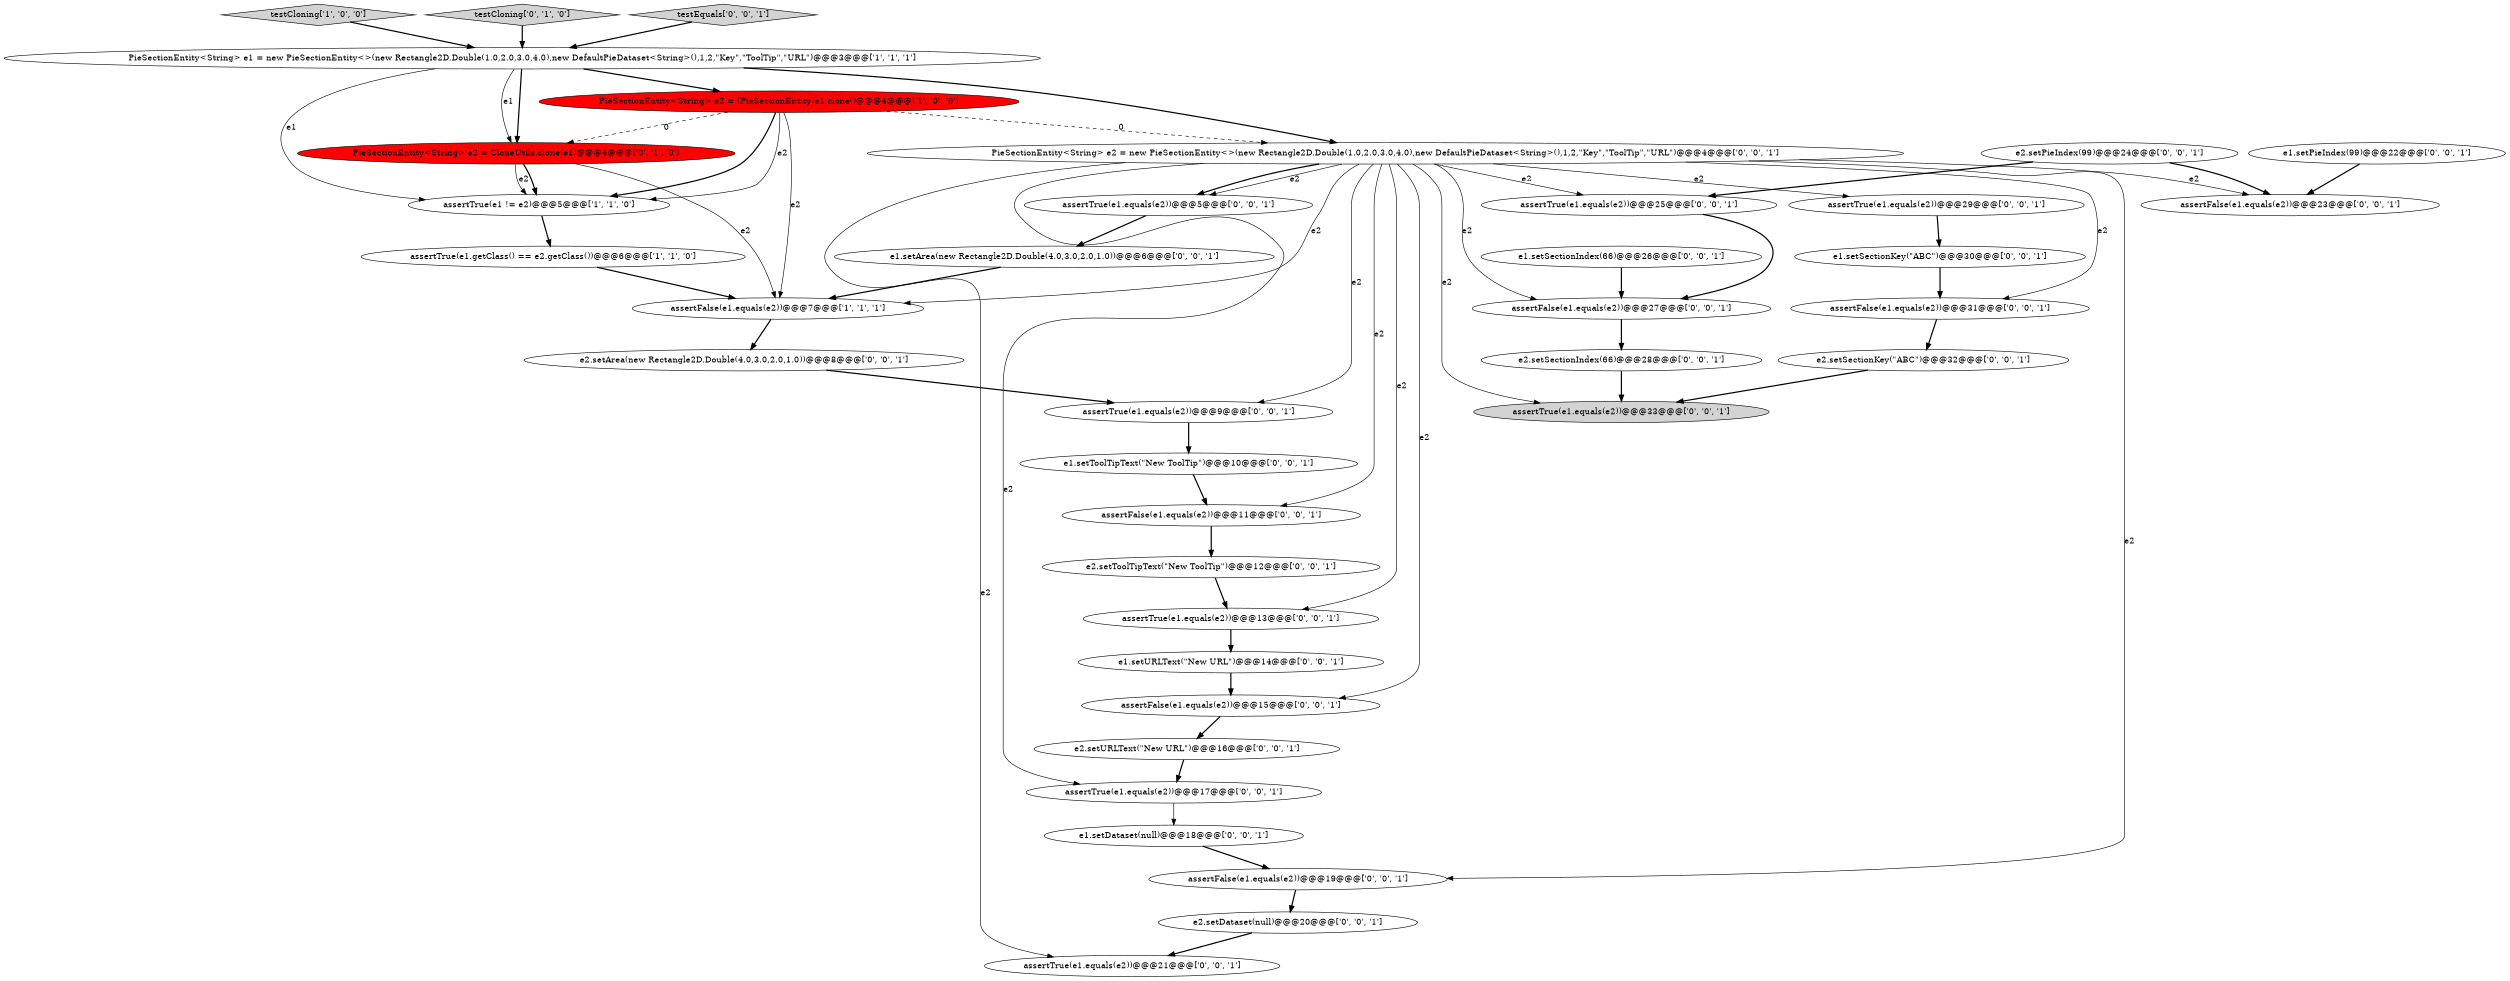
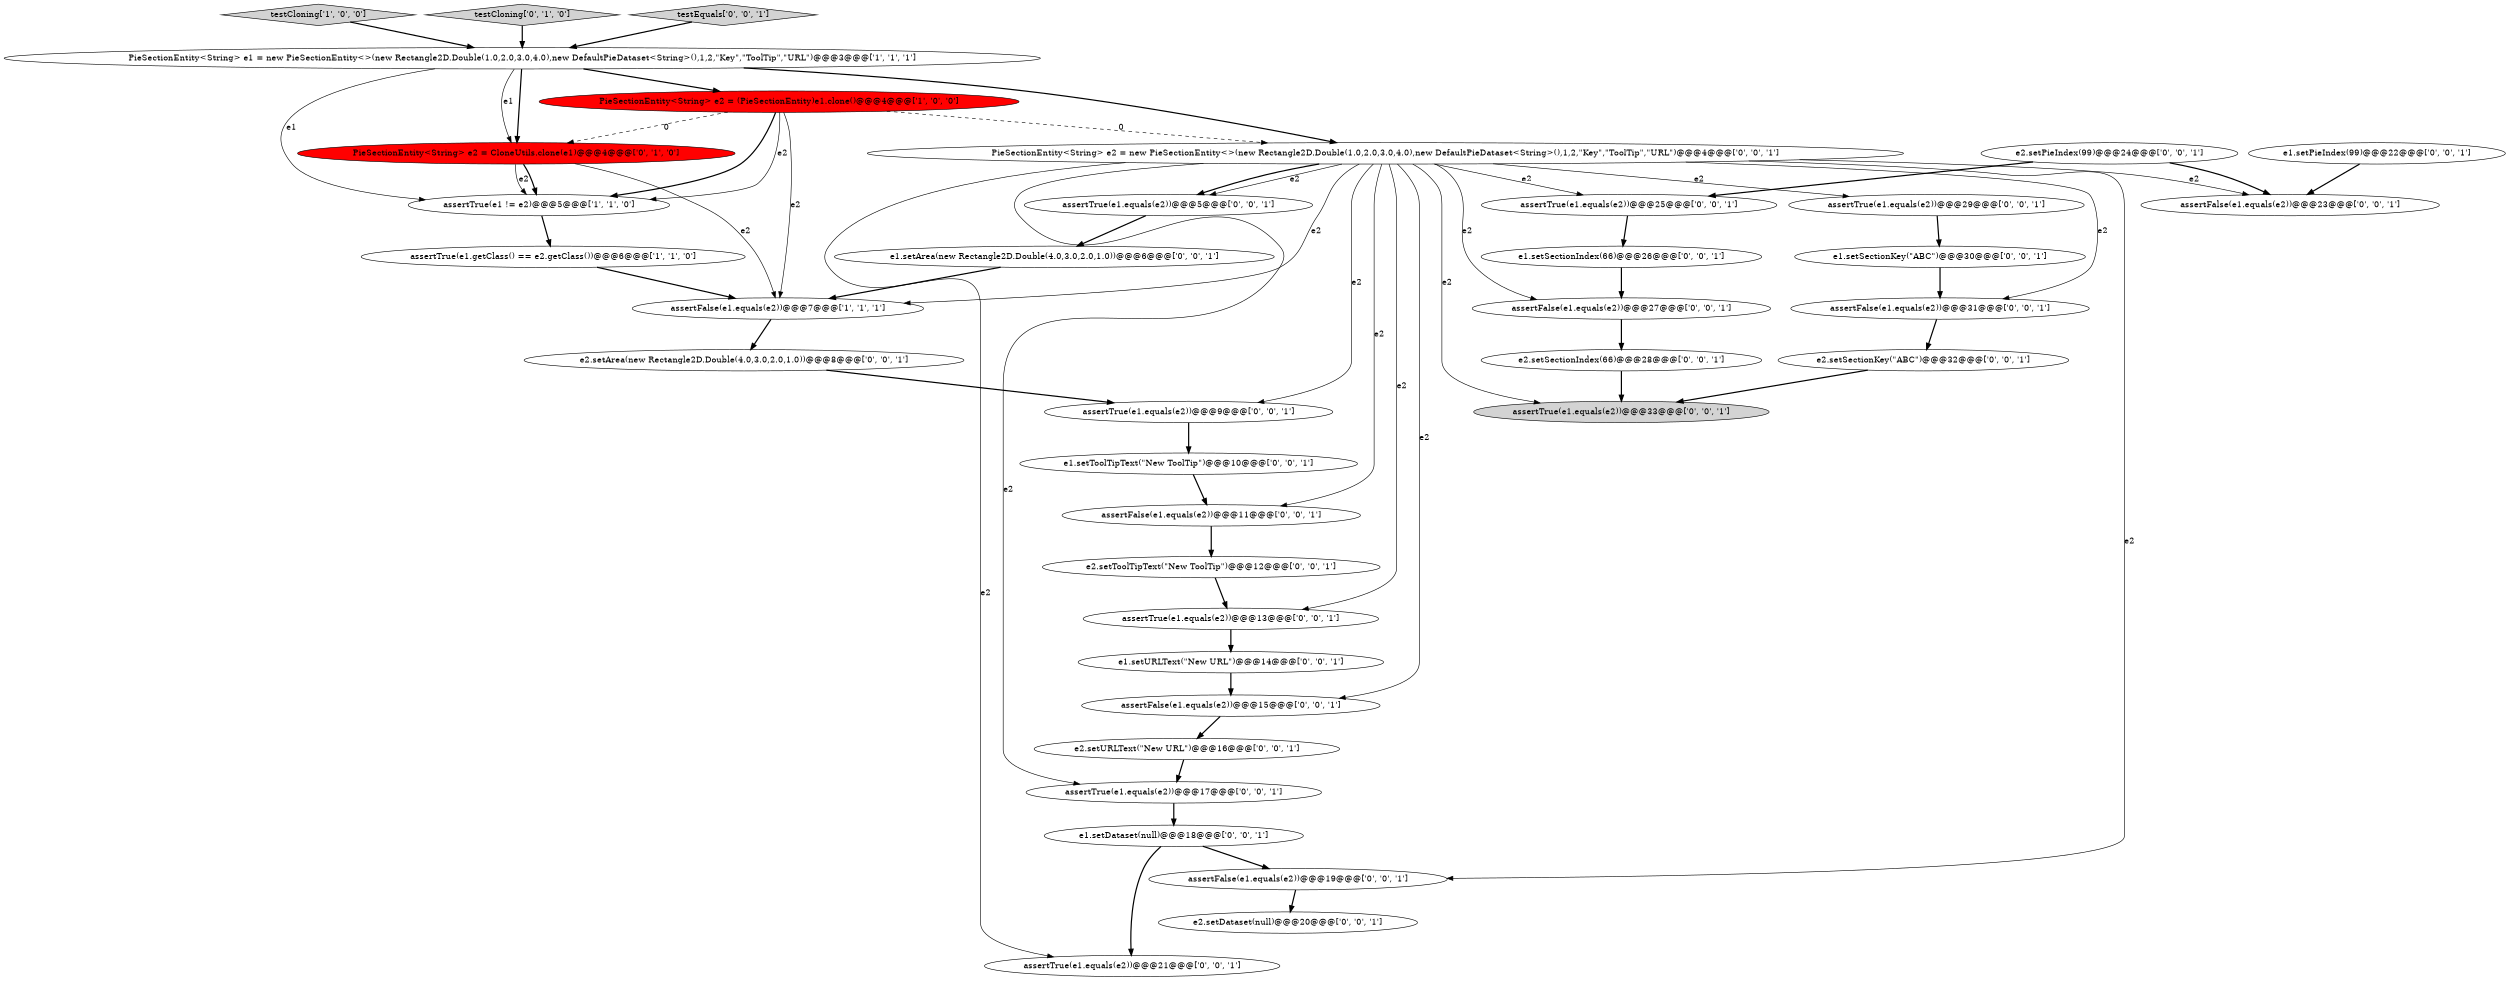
  digraph {
    node [fillcolor=white shape=ellipse style=filled]
    edge [style=bold]
    n1 [fillcolor=lightgray label="testCloning['1', '0', '0']" shape=diamond]
    n2 [label="PieSectionEntity<String> e1 = new PieSectionEntity<>(new Rectangle2D.Double(1.0,2.0,3.0,4.0),new DefaultPieDataset<String>(),1,2,\"Key\",\"ToolTip\",\"URL\")@@@3@@@['1', '1', '1']"]
    n3 [label="assertTrue(e1 != e2)@@@5@@@['1', '1', '0']"]
    n4 [label="PieSectionEntity<String> e2 = new PieSectionEntity<>(new Rectangle2D.Double(1.0,2.0,3.0,4.0),new DefaultPieDataset<String>(),1,2,\"Key\",\"ToolTip\",\"URL\")@@@4@@@['0', '0', '1']"]
    n5 [fillcolor=red label="PieSectionEntity<String> e2 = (PieSectionEntity)e1.clone()@@@4@@@['1', '0', '0']"]
    n6 [fillcolor=red label="PieSectionEntity<String> e2 = CloneUtils.clone(e1)@@@4@@@['0', '1', '0']"]
    n7 [label="assertTrue(e1.getClass() == e2.getClass())@@@6@@@['1', '1', '0']"]
    n8 [label="assertFalse(e1.equals(e2))@@@7@@@['1', '1', '1']"]
    n9 [label="e2.setArea(new Rectangle2D.Double(4.0,3.0,2.0,1.0))@@@8@@@['0', '0', '1']"]
    n10 [label="e1.setPieIndex(99)@@@22@@@['0', '0', '1']"]
    n11 [label="assertFalse(e1.equals(e2))@@@23@@@['0', '0', '1']"]
    n12 [label="assertTrue(e1.equals(e2))@@@13@@@['0', '0', '1']"]
    n13 [label="e1.setURLText(\"New URL\")@@@14@@@['0', '0', '1']"]
    n14 [label="assertFalse(e1.equals(e2))@@@15@@@['0', '0', '1']"]
    n15 [label="e1.setArea(new Rectangle2D.Double(4.0,3.0,2.0,1.0))@@@6@@@['0', '0', '1']"]
    n16 [label="assertTrue(e1.equals(e2))@@@25@@@['0', '0', '1']"]
    n17 [label="e1.setSectionIndex(66)@@@26@@@['0', '0', '1']"]
    n18 [label="assertFalse(e1.equals(e2))@@@27@@@['0', '0', '1']"]
    n19 [label="assertTrue(e1.equals(e2))@@@21@@@['0', '0', '1']"]
    n20 [label="e2.setToolTipText(\"New ToolTip\")@@@12@@@['0', '0', '1']"]
    n21 [fillcolor=lightgray label="testCloning['0', '1', '0']" shape=diamond]
    n22 [label="assertTrue(e1.equals(e2))@@@9@@@['0', '0', '1']"]
    n23 [label="assertFalse(e1.equals(e2))@@@31@@@['0', '0', '1']"]
    n24 [label="e2.setSectionKey(\"ABC\")@@@32@@@['0', '0', '1']"]
    n25 [fillcolor=lightgray label="assertTrue(e1.equals(e2))@@@33@@@['0', '0', '1']"]
    n26 [label="e2.setURLText(\"New URL\")@@@16@@@['0', '0', '1']"]
    n27 [label="assertTrue(e1.equals(e2))@@@17@@@['0', '0', '1']"]
    n28 [label="e1.setDataset(null)@@@18@@@['0', '0', '1']"]
    n29 [label="assertFalse(e1.equals(e2))@@@19@@@['0', '0', '1']"]
    n30 [label="assertFalse(e1.equals(e2))@@@11@@@['0', '0', '1']"]
    n31 [label="assertTrue(e1.equals(e2))@@@29@@@['0', '0', '1']"]
    n32 [label="assertTrue(e1.equals(e2))@@@5@@@['0', '0', '1']"]
    n33 [label="e2.setDataset(null)@@@20@@@['0', '0', '1']"]
    n34 [label="e1.setSectionKey(\"ABC\")@@@30@@@['0', '0', '1']"]
    n35 [label="e2.setSectionIndex(66)@@@28@@@['0', '0', '1']"]
    n36 [label="e1.setToolTipText(\"New ToolTip\")@@@10@@@['0', '0', '1']"]
    n37 [label="e2.setPieIndex(99)@@@24@@@['0', '0', '1']"]
    n38 [fillcolor=lightgray label="testEquals['0', '0', '1']" shape=diamond]
    n1 -> n2
    n2 -> n3 [label=e1 style=solid]
    n2 -> n4
    n2 -> n5
    n2 -> n6 [label=e1 style=solid]
    n2 -> n6
    n3 -> n7
    n4 -> n8 [label=e2 style=solid]
    n4 -> n11 [label=e2 style=solid]
    n4 -> n12 [label=e2 style=solid]
    n4 -> n14 [label=e2 style=solid]
    n4 -> n16 [label=e2 style=solid]
    n4 -> n18 [label=e2 style=solid]
    n4 -> n19 [label=e2 style=solid]
    n4 -> n22 [label=e2 style=solid]
    n4 -> n23 [label=e2 style=solid]
    n4 -> n25 [label=e2 style=solid]
    n4 -> n27 [label=e2 style=solid]
    n4 -> n29 [label=e2 style=solid]
    n4 -> n30 [label=e2 style=solid]
    n4 -> n31 [label=e2 style=solid]
    n4 -> n32
    n4 -> n32 [label=e2 style=solid]
    n5 -> n3 [label=e2 style=solid]
    n5 -> n3
    n5 -> n4 [label=0 style=dashed]
    n5 -> n6 [label=0 style=dashed]
    n5 -> n8 [label=e2 style=solid]
    n6 -> n3 [label=e2 style=solid]
    n6 -> n3
    n6 -> n8 [label=e2 style=solid]
    n7 -> n8
    n8 -> n9
    n9 -> n22
    n10 -> n11
    n12 -> n13
    n13 -> n14
    n14 -> n26
    n15 -> n8
-   n16 -> n18
+   n16 -> n17
    n17 -> n18
    n18 -> n35
    n20 -> n12
    n21 -> n2
    n22 -> n36
    n23 -> n24
    n24 -> n25
    n26 -> n27
-   n27 -> n28 [style=solid]
+   n27 -> n28
    n28 -> n29
    n29 -> n33
    n30 -> n20
    n31 -> n34
    n32 -> n15
-   n33 -> n19
+   n28 -> n19
    n34 -> n23
    n35 -> n25
    n36 -> n30
    n37 -> n11
    n37 -> n16
    n38 -> n2
  }
